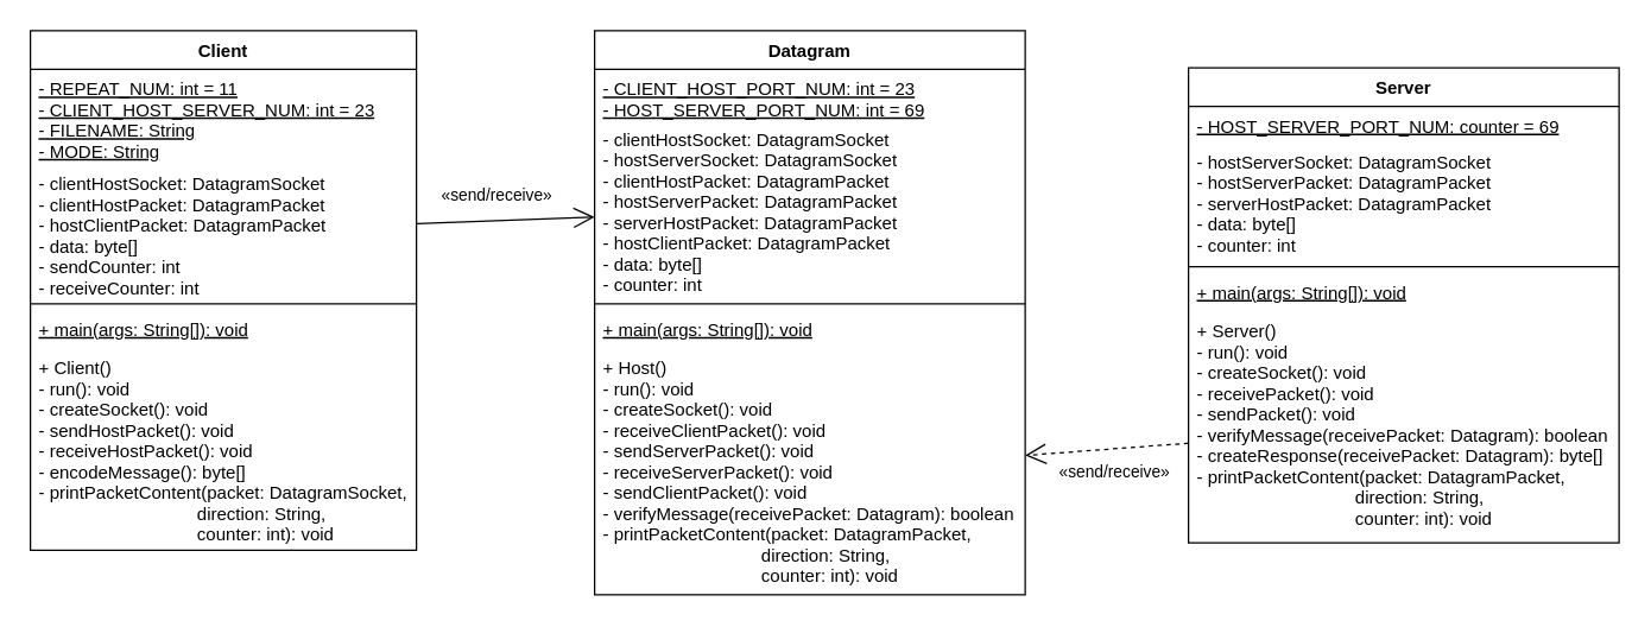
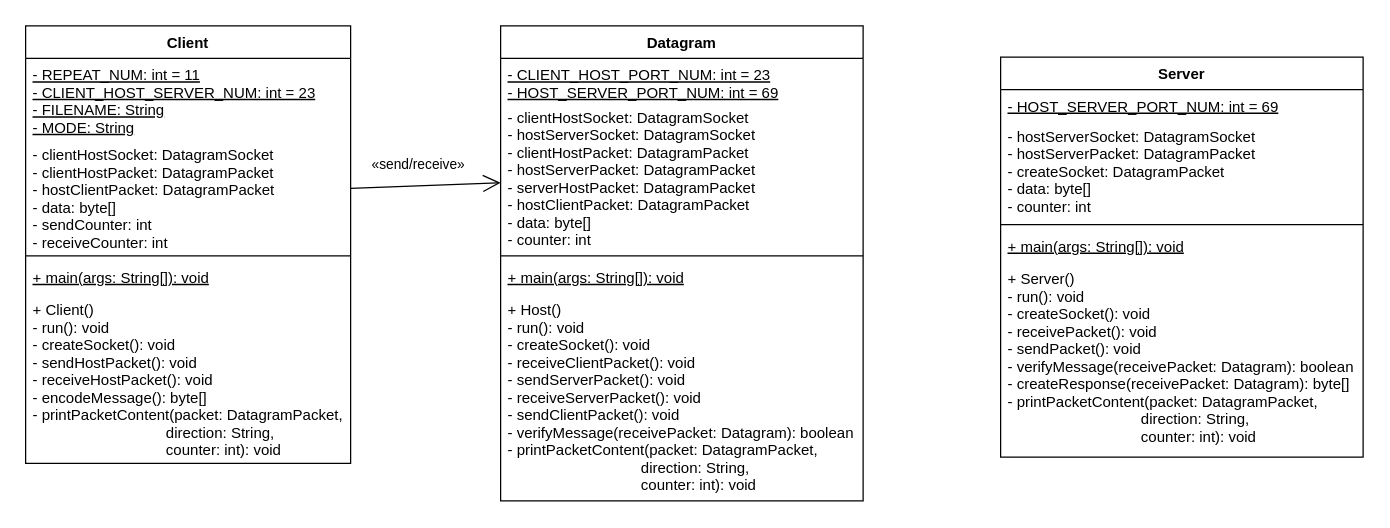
  <mxCell id="0" />
  <mxCell id="1" parent="0" />
  <mxCell id="2" value="Client" style="swimlane;fontStyle=1;align=center;verticalAlign=top;childLayout=stackLayout;horizontal=1;startSize=26;horizontalStack=0;resizeParent=1;resizeParentMax=0;resizeLast=0;collapsible=1;marginBottom=0;" parent="1" vertex="1"><mxGeometry x="20" y="20" width="260" height="350" as="geometry" /></mxCell>
  <mxCell id="3" value="- REPEAT_NUM: int = 11&#10;- CLIENT_HOST_SERVER_NUM: int = 23&#10;- FILENAME: String&#10;- MODE: String&#10;" style="text;strokeColor=none;fillColor=none;align=left;verticalAlign=top;spacingLeft=4;spacingRight=4;overflow=hidden;rotatable=0;points=[[0,0.5],[1,0.5]];portConstraint=eastwest;fontStyle=4" parent="2" vertex="1"><mxGeometry y="26" width="260" height="64" as="geometry" /></mxCell>
  <mxCell id="4" value="- clientHostSocket: DatagramSocket&#10;- clientHostPacket: DatagramPacket&#10;- hostClientPacket: DatagramPacket&#10;- data: byte[]&#10;- sendCounter: int&#10;- receiveCounter: int" style="text;strokeColor=none;fillColor=none;align=left;verticalAlign=top;spacingLeft=4;spacingRight=4;overflow=hidden;rotatable=0;points=[[0,0.5],[1,0.5]];portConstraint=eastwest;fontStyle=0" parent="2" vertex="1"><mxGeometry y="90" width="260" height="90" as="geometry" /></mxCell>
  <mxCell id="5" value="" style="line;strokeWidth=1;fillColor=none;align=left;verticalAlign=middle;spacingTop=-1;spacingLeft=3;spacingRight=3;rotatable=0;labelPosition=right;points=[];portConstraint=eastwest;strokeColor=inherit;" parent="2" vertex="1"><mxGeometry y="180" width="260" height="8" as="geometry" /></mxCell>
  <mxCell id="6" value="+ main(args: String[]): void" style="text;strokeColor=none;fillColor=none;align=left;verticalAlign=top;spacingLeft=4;spacingRight=4;overflow=hidden;rotatable=0;points=[[0,0.5],[1,0.5]];portConstraint=eastwest;fontStyle=4" parent="2" vertex="1"><mxGeometry y="188" width="260" height="26" as="geometry" /></mxCell>
- <mxCell id="7" value="+ Client()&#10;- run(): void&#10;- createSocket(): void&#10;- sendHostPacket(): void&#10;- receiveHostPacket(): void&#10;- encodeMessage(): byte[]&#10;- printPacketContent(packet: DatagramSocket, &#10;                                direction: String, &#10;                                counter: int): void" style="text;strokeColor=none;fillColor=none;align=left;verticalAlign=top;spacingLeft=4;spacingRight=4;overflow=hidden;rotatable=0;points=[[0,0.5],[1,0.5]];portConstraint=eastwest;" parent="2" vertex="1"><mxGeometry y="214" width="260" height="136" as="geometry" /></mxCell>
+ <mxCell id="7" value="+ Client()&#10;- run(): void&#10;- createSocket(): void&#10;- sendHostPacket(): void&#10;- receiveHostPacket(): void&#10;- encodeMessage(): byte[]&#10;- printPacketContent(packet: DatagramPacket, &#10;                                direction: String, &#10;                                counter: int): void" style="text;strokeColor=none;fillColor=none;align=left;verticalAlign=top;spacingLeft=4;spacingRight=4;overflow=hidden;rotatable=0;points=[[0,0.5],[1,0.5]];portConstraint=eastwest;" parent="2" vertex="1"><mxGeometry y="214" width="260" height="136" as="geometry" /></mxCell>
  <mxCell id="8" value="Datagram" style="swimlane;fontStyle=1;align=center;verticalAlign=top;childLayout=stackLayout;horizontal=1;startSize=26;horizontalStack=0;resizeParent=1;resizeParentMax=0;resizeLast=0;collapsible=1;marginBottom=0;" parent="1" vertex="1"><mxGeometry x="400" y="20" width="290" height="380" as="geometry" /></mxCell>
  <mxCell id="9" value="- CLIENT_HOST_PORT_NUM: int = 23&#10;- HOST_SERVER_PORT_NUM: int = 69&#10;" style="text;strokeColor=none;fillColor=none;align=left;verticalAlign=top;spacingLeft=4;spacingRight=4;overflow=hidden;rotatable=0;points=[[0,0.5],[1,0.5]];portConstraint=eastwest;fontStyle=4" parent="8" vertex="1"><mxGeometry y="26" width="290" height="34" as="geometry" /></mxCell>
  <mxCell id="10" value="- clientHostSocket: DatagramSocket&#10;- hostServerSocket: DatagramSocket&#10;- clientHostPacket: DatagramPacket&#10;- hostServerPacket: DatagramPacket&#10;- serverHostPacket: DatagramPacket&#10;- hostClientPacket: DatagramPacket&#10;- data: byte[]&#10;- counter: int" style="text;strokeColor=none;fillColor=none;align=left;verticalAlign=top;spacingLeft=4;spacingRight=4;overflow=hidden;rotatable=0;points=[[0,0.5],[1,0.5]];portConstraint=eastwest;fontStyle=0" parent="8" vertex="1"><mxGeometry y="60" width="290" height="120" as="geometry" /></mxCell>
  <mxCell id="11" value="" style="line;strokeWidth=1;fillColor=none;align=left;verticalAlign=middle;spacingTop=-1;spacingLeft=3;spacingRight=3;rotatable=0;labelPosition=right;points=[];portConstraint=eastwest;strokeColor=inherit;" parent="8" vertex="1"><mxGeometry y="180" width="290" height="8" as="geometry" /></mxCell>
  <mxCell id="12" value="+ main(args: String[]): void" style="text;strokeColor=none;fillColor=none;align=left;verticalAlign=top;spacingLeft=4;spacingRight=4;overflow=hidden;rotatable=0;points=[[0,0.5],[1,0.5]];portConstraint=eastwest;fontStyle=4" parent="8" vertex="1"><mxGeometry y="188" width="290" height="26" as="geometry" /></mxCell>
  <mxCell id="13" value="+ Host()&#10;- run(): void&#10;- createSocket(): void&#10;- receiveClientPacket(): void&#10;- sendServerPacket(): void&#10;- receiveServerPacket(): void&#10;- sendClientPacket(): void&#10;- verifyMessage(receivePacket: Datagram): boolean&#10;- printPacketContent(packet: DatagramPacket, &#10;                                direction: String, &#10;                                counter: int): void" style="text;strokeColor=none;fillColor=none;align=left;verticalAlign=top;spacingLeft=4;spacingRight=4;overflow=hidden;rotatable=0;points=[[0,0.5],[1,0.5]];portConstraint=eastwest;" parent="8" vertex="1"><mxGeometry y="214" width="290" height="166" as="geometry" /></mxCell>
  <mxCell id="14" value="Server" style="swimlane;fontStyle=1;align=center;verticalAlign=top;childLayout=stackLayout;horizontal=1;startSize=26;horizontalStack=0;resizeParent=1;resizeParentMax=0;resizeLast=0;collapsible=1;marginBottom=0;" parent="1" vertex="1"><mxGeometry x="800" y="45" width="290" height="320" as="geometry" /></mxCell>
- <mxCell id="15" value="- HOST_SERVER_PORT_NUM: counter = 69&#10;" style="text;strokeColor=none;fillColor=none;align=left;verticalAlign=top;spacingLeft=4;spacingRight=4;overflow=hidden;rotatable=0;points=[[0,0.5],[1,0.5]];portConstraint=eastwest;fontStyle=4" parent="14" vertex="1"><mxGeometry y="26" width="290" height="24" as="geometry" /></mxCell>
- <mxCell id="16" value="- hostServerSocket: DatagramSocket&#10;- hostServerPacket: DatagramPacket&#10;- serverHostPacket: DatagramPacket&#10;- data: byte[]&#10;- counter: int" style="text;strokeColor=none;fillColor=none;align=left;verticalAlign=top;spacingLeft=4;spacingRight=4;overflow=hidden;rotatable=0;points=[[0,0.5],[1,0.5]];portConstraint=eastwest;fontStyle=0" parent="14" vertex="1"><mxGeometry y="50" width="290" height="80" as="geometry" /></mxCell>
+ <mxCell id="15" value="- HOST_SERVER_PORT_NUM: int = 69&#10;" style="text;strokeColor=none;fillColor=none;align=left;verticalAlign=top;spacingLeft=4;spacingRight=4;overflow=hidden;rotatable=0;points=[[0,0.5],[1,0.5]];portConstraint=eastwest;fontStyle=4" parent="14" vertex="1"><mxGeometry y="26" width="290" height="24" as="geometry" /></mxCell>
+ <mxCell id="16" value="- hostServerSocket: DatagramSocket&#10;- hostServerPacket: DatagramPacket&#10;- createSocket: DatagramPacket&#10;- data: byte[]&#10;- counter: int" style="text;strokeColor=none;fillColor=none;align=left;verticalAlign=top;spacingLeft=4;spacingRight=4;overflow=hidden;rotatable=0;points=[[0,0.5],[1,0.5]];portConstraint=eastwest;fontStyle=0" parent="14" vertex="1"><mxGeometry y="50" width="290" height="80" as="geometry" /></mxCell>
  <mxCell id="17" value="" style="line;strokeWidth=1;fillColor=none;align=left;verticalAlign=middle;spacingTop=-1;spacingLeft=3;spacingRight=3;rotatable=0;labelPosition=right;points=[];portConstraint=eastwest;strokeColor=inherit;" parent="14" vertex="1"><mxGeometry y="130" width="290" height="8" as="geometry" /></mxCell>
  <mxCell id="18" value="+ main(args: String[]): void" style="text;strokeColor=none;fillColor=none;align=left;verticalAlign=top;spacingLeft=4;spacingRight=4;overflow=hidden;rotatable=0;points=[[0,0.5],[1,0.5]];portConstraint=eastwest;fontStyle=4" parent="14" vertex="1"><mxGeometry y="138" width="290" height="26" as="geometry" /></mxCell>
  <mxCell id="19" value="+ Server()&#10;- run(): void&#10;- createSocket(): void&#10;- receivePacket(): void&#10;- sendPacket(): void&#10;- verifyMessage(receivePacket: Datagram): boolean&#10;- createResponse(receivePacket: Datagram): byte[]&#10;- printPacketContent(packet: DatagramPacket, &#10;                                direction: String, &#10;                                counter: int): void" style="text;strokeColor=none;fillColor=none;align=left;verticalAlign=top;spacingLeft=4;spacingRight=4;overflow=hidden;rotatable=0;points=[[0,0.5],[1,0.5]];portConstraint=eastwest;" parent="14" vertex="1"><mxGeometry y="164" width="290" height="156" as="geometry" /></mxCell>
  <mxCell id="20" value="«send/receive»" style="endArrow=open;endSize=12;dashed=0;html=1;rounded=0;" parent="1" source="4" target="10" edge="1"><mxGeometry x="-0.086" y="17" width="160" relative="1" as="geometry"><mxPoint x="590" y="290" as="sourcePoint" /><mxPoint x="750" y="290" as="targetPoint" /><mxPoint as="offset" /></mxGeometry></mxCell>
- <mxCell id="21" value="«send/receive»" style="endArrow=open;endSize=12;dashed=1;html=1;rounded=0;" parent="1" source="19" target="13" edge="1"><mxGeometry x="-0.07" y="15" width="160" relative="1" as="geometry"><mxPoint x="690" y="107.622" as="sourcePoint" /><mxPoint x="810" y="97.378" as="targetPoint" /><mxPoint as="offset" /></mxGeometry></mxCell>
